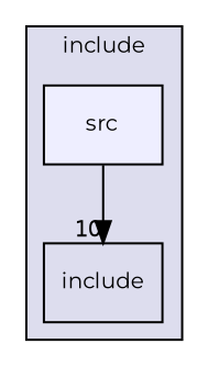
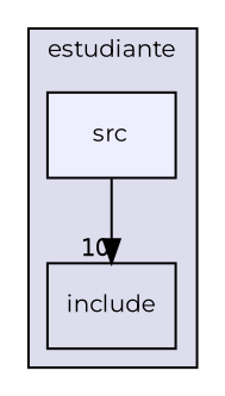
  digraph {
    compound=true
    fontname=Montserrat
    node [fontname=Montserrat fontsize=10 shape=box]
    n1 [label=include]
    n2 [fillcolor="#eeeeff" label=src pencolor=black style=filled]
    subgraph cluster_1 {
      bgcolor="#ddddee"
      fontsize=10
-     label=include
+     label=estudiante
      pencolor=black
      n1
      n2
    }
    n2 -> n1 [headlabel=10 labeldistance=1.5 labelfontname=Helvetica labelfontsize=10 fontname=Montserrat]
  }
